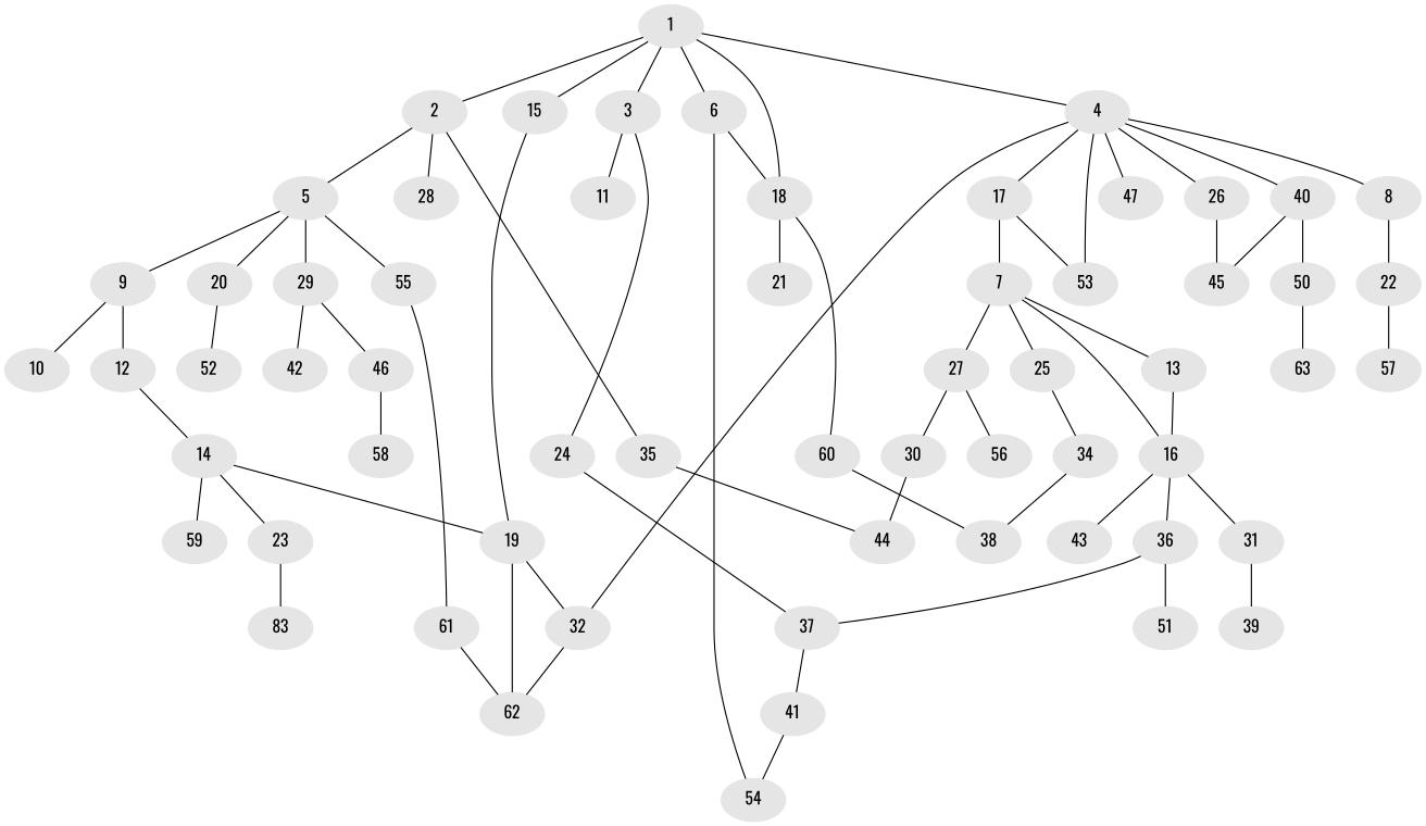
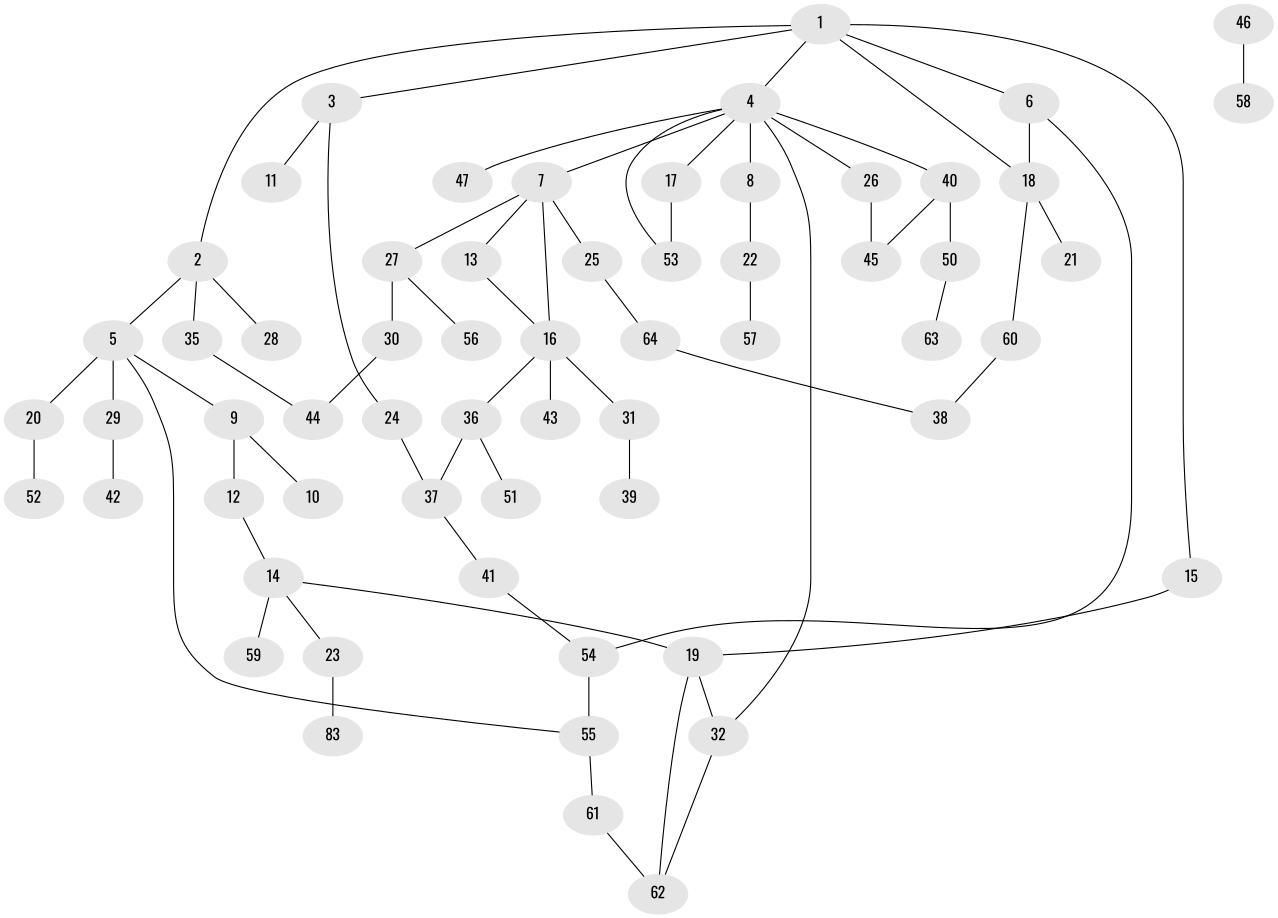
  graph {
    fontname=Oswald
    node [color=gray90 fontname=Oswald style=filled]
    edge [fontname=Oswald]
    1
    2
    3
    4
    6
    15
    18
    5
    28
    35
    11
    24
    7
    8
    17
    26
    32
    40
    47
    53
    54
    19
    21
    60
    9
    20
    29
    55
    44
    37
    13
    16
    25
    27
    22
    45
    62
    50
    10
    12
    52
    42
    46
    61
    31
    36
    43
-   34
+   34 [label=64]
    30
    56
    57
    14
    23
    59
    n55 [label=83]
    39
    51
    38
    41
    58
    63
    1 -- 2
    1 -- 3
    1 -- 4
    1 -- 6
    1 -- 15
    1 -- 18
    2 -- 5
    2 -- 28
    2 -- 35
    3 -- 11
    3 -- 24
-   17 -- 7
+   4 -- 7
    4 -- 8
    4 -- 17
    4 -- 26
    4 -- 32
    4 -- 40
    4 -- 47
    4 -- 53
    6 -- 18
    6 -- 54
    15 -- 19
    18 -- 21
    18 -- 60
    5 -- 9
    5 -- 20
    5 -- 29
    5 -- 55
    35 -- 44
    24 -- 37
    7 -- 13
    7 -- 16
    7 -- 25
    7 -- 27
    8 -- 22
    17 -- 53
    26 -- 45
    32 -- 62
    40 -- 45
    40 -- 50
+   54 -- 55
    19 -- 32
    19 -- 62
    60 -- 38
    9 -- 10
    9 -- 12
    20 -- 52
    29 -- 42
-   29 -- 46
    55 -- 61
    37 -- 41
    13 -- 16
    16 -- 31
    16 -- 36
    16 -- 43
    25 -- 34
    27 -- 30
    27 -- 56
    22 -- 57
    50 -- 63
    12 -- 14
    46 -- 58
    61 -- 62
    31 -- 39
    36 -- 37
    36 -- 51
    34 -- 38
    30 -- 44
    14 -- 19
    14 -- 23
    14 -- 59
    23 -- n55
    41 -- 54
  }
